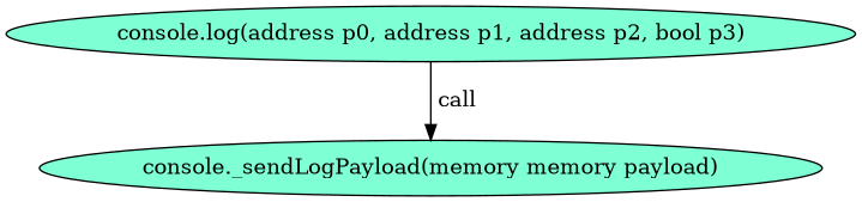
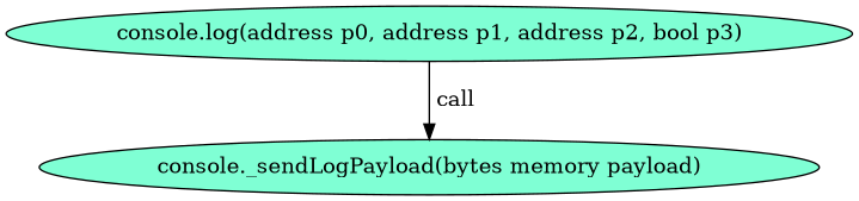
  digraph {
    node [style=filled fillcolor=aquamarine]
    "console.log(address p0, address p1, address p2, bool p3)" [height=0.5 width=6.348]
-   "console._sendLogPayload(bytes memory payload)" [height=0.5 width=5.7372 label="console._sendLogPayload(memory memory payload)"]
+   "console._sendLogPayload(bytes memory payload)" [height=0.5 width=5.7372]
    "console.log(address p0, address p1, address p2, bool p3)" -> "console._sendLogPayload(bytes memory payload)" [label=" call" style=solid]
  }
